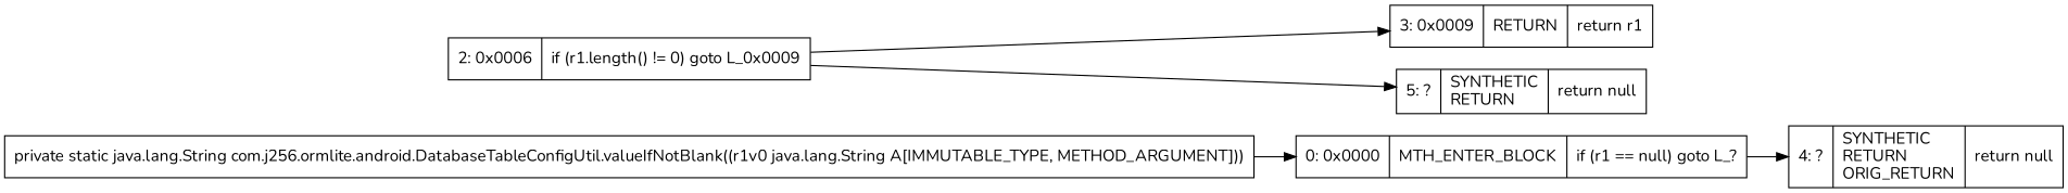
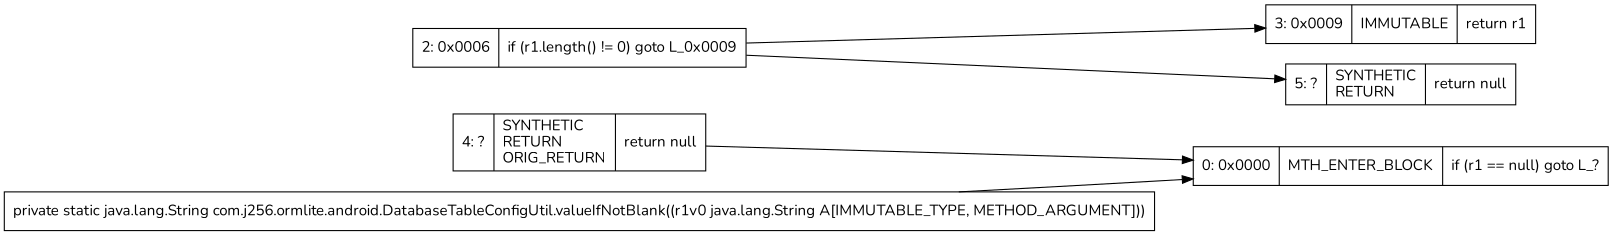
  digraph {
    fontname=Nunito
    rankdir=LR
    node [fontname=Nunito shape=record]
    edge [fontname=Nunito]
    n1 [label="{0\:\ 0x0000|MTH_ENTER_BLOCK\l|if (r1 == null) goto L_?\l}"]
    n2 [label="{4\:\ ?|SYNTHETIC\lRETURN\lORIG_RETURN\l|return null\l}"]
    n3 [label="{2\:\ 0x0006|if (r1.length() != 0) goto L_0x0009\l}"]
-   n4 [label="{3\:\ 0x0009|RETURN\l|return r1\l}"]
+   n4 [label="{3\:\ 0x0009|IMMUTABLE\l|return r1\l}"]
    n5 [label="{5\:\ ?|SYNTHETIC\lRETURN\l|return null\l}"]
    n6 [label="{private static java.lang.String com.j256.ormlite.android.DatabaseTableConfigUtil.valueIfNotBlank((r1v0 java.lang.String A[IMMUTABLE_TYPE, METHOD_ARGUMENT])) }"]
-   n1 -> n2
+   n2 -> n1
    n3 -> n4
    n3 -> n5 [style=solid]
    n6 -> n1
  }
